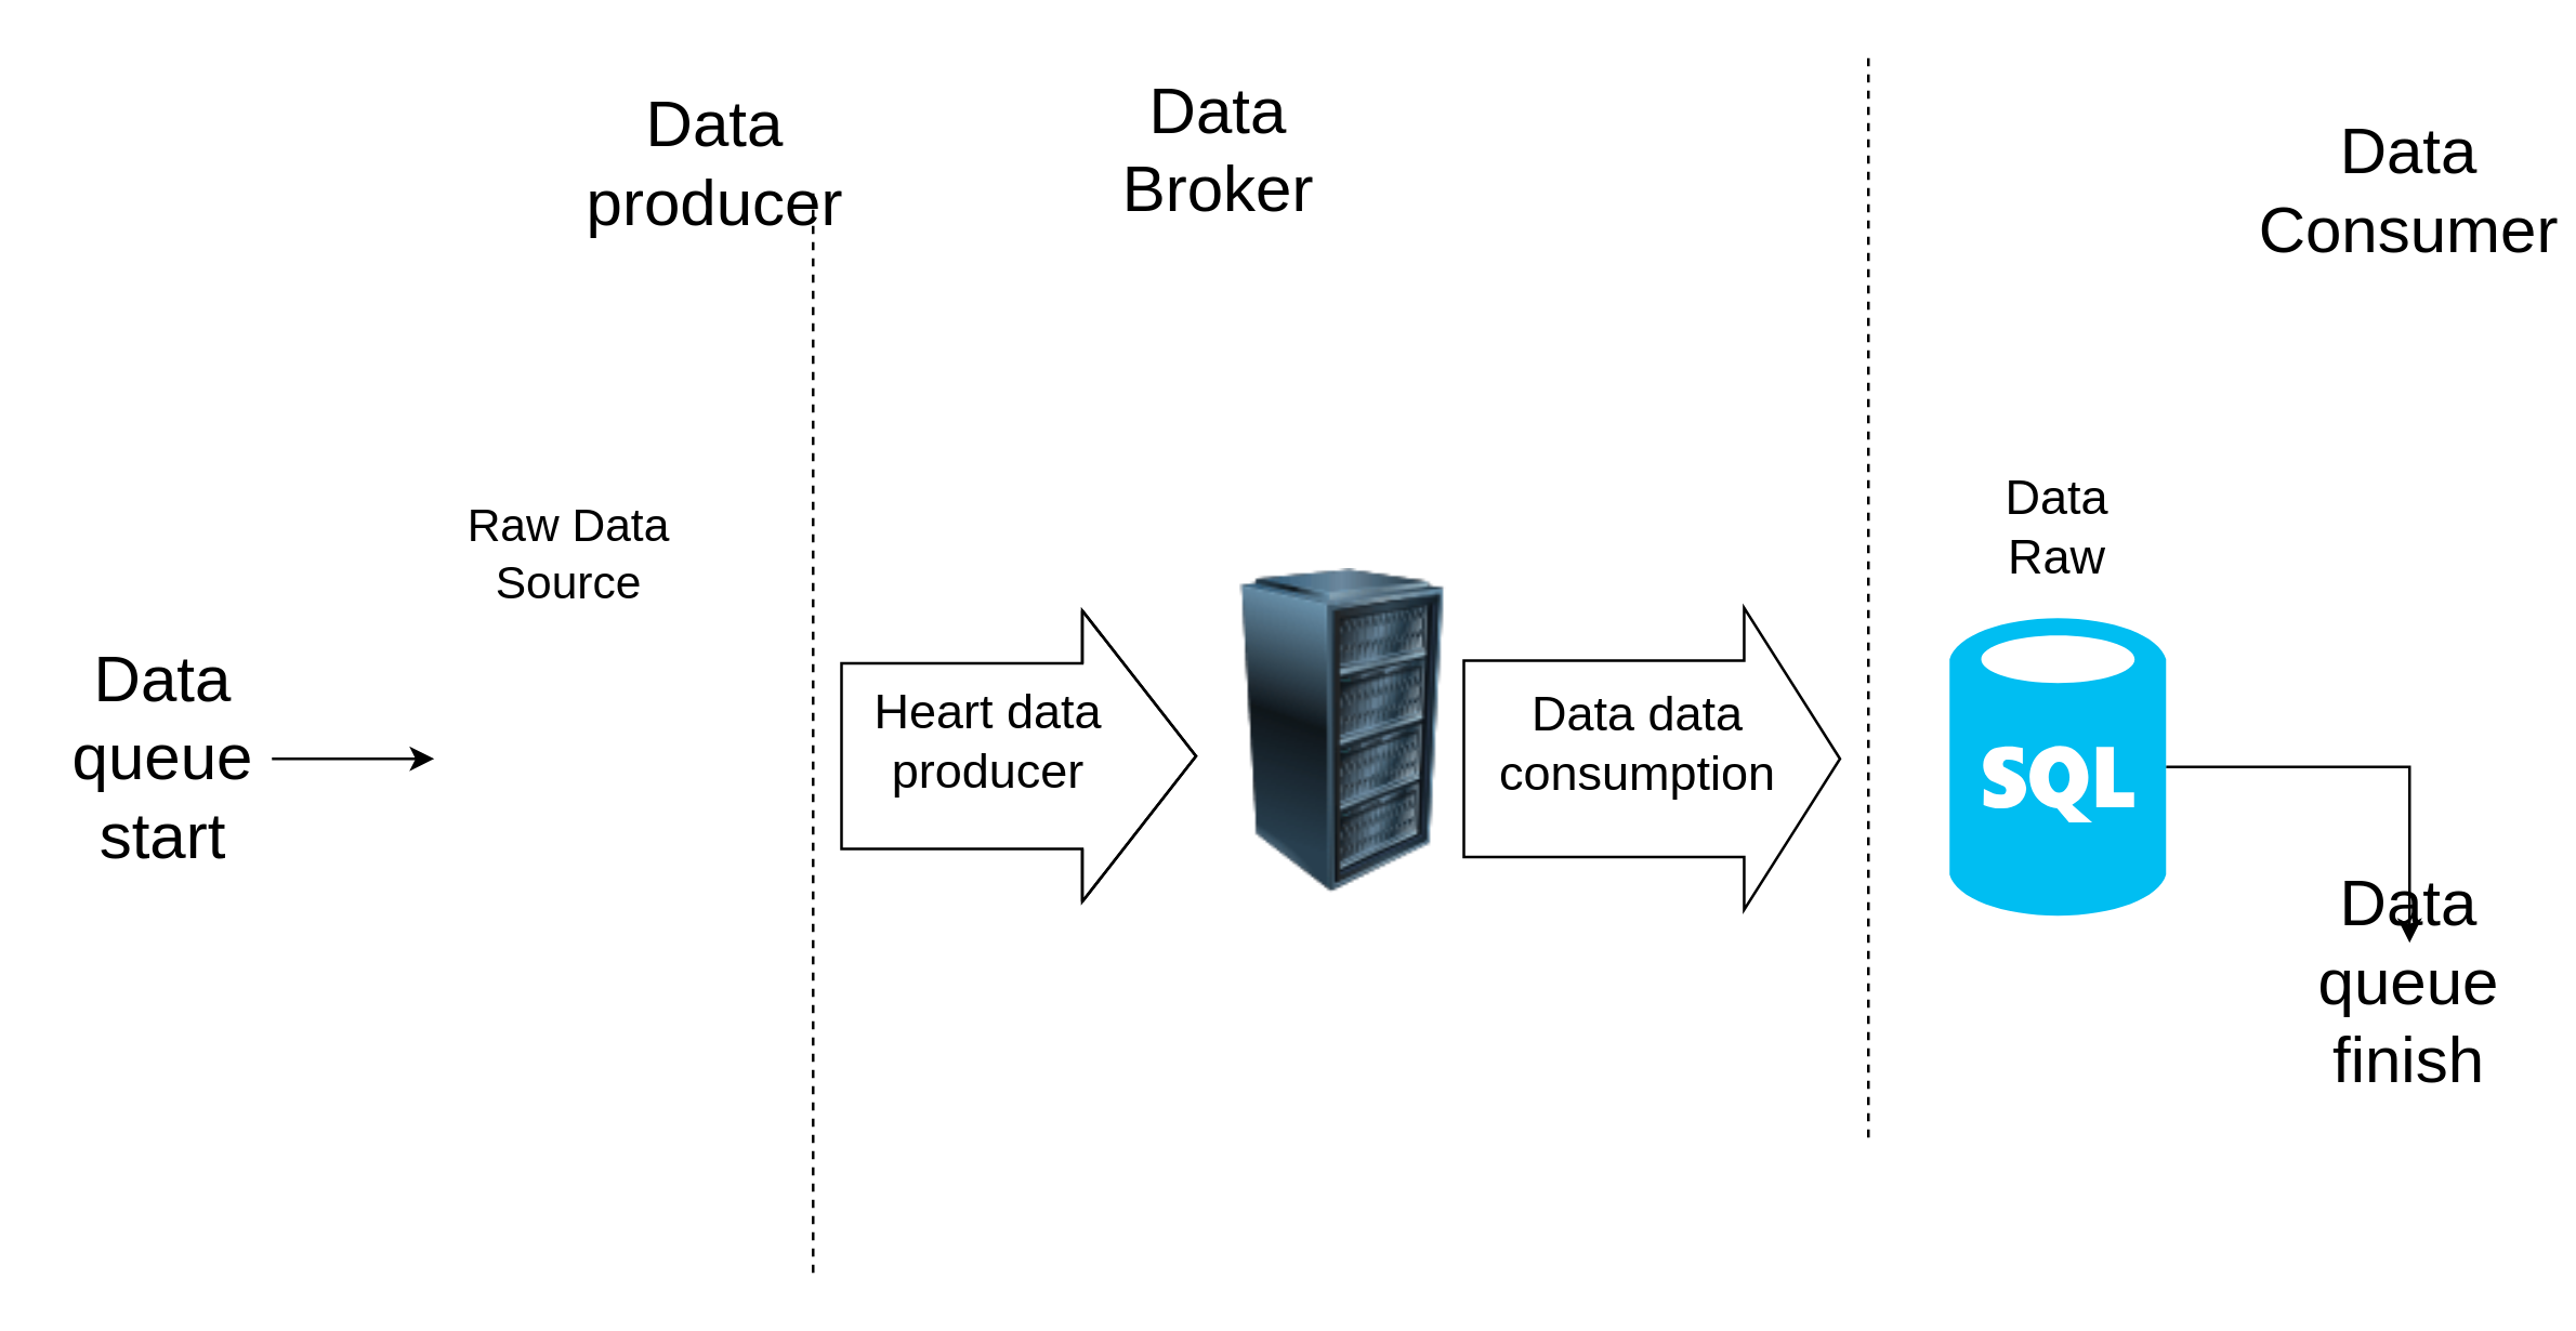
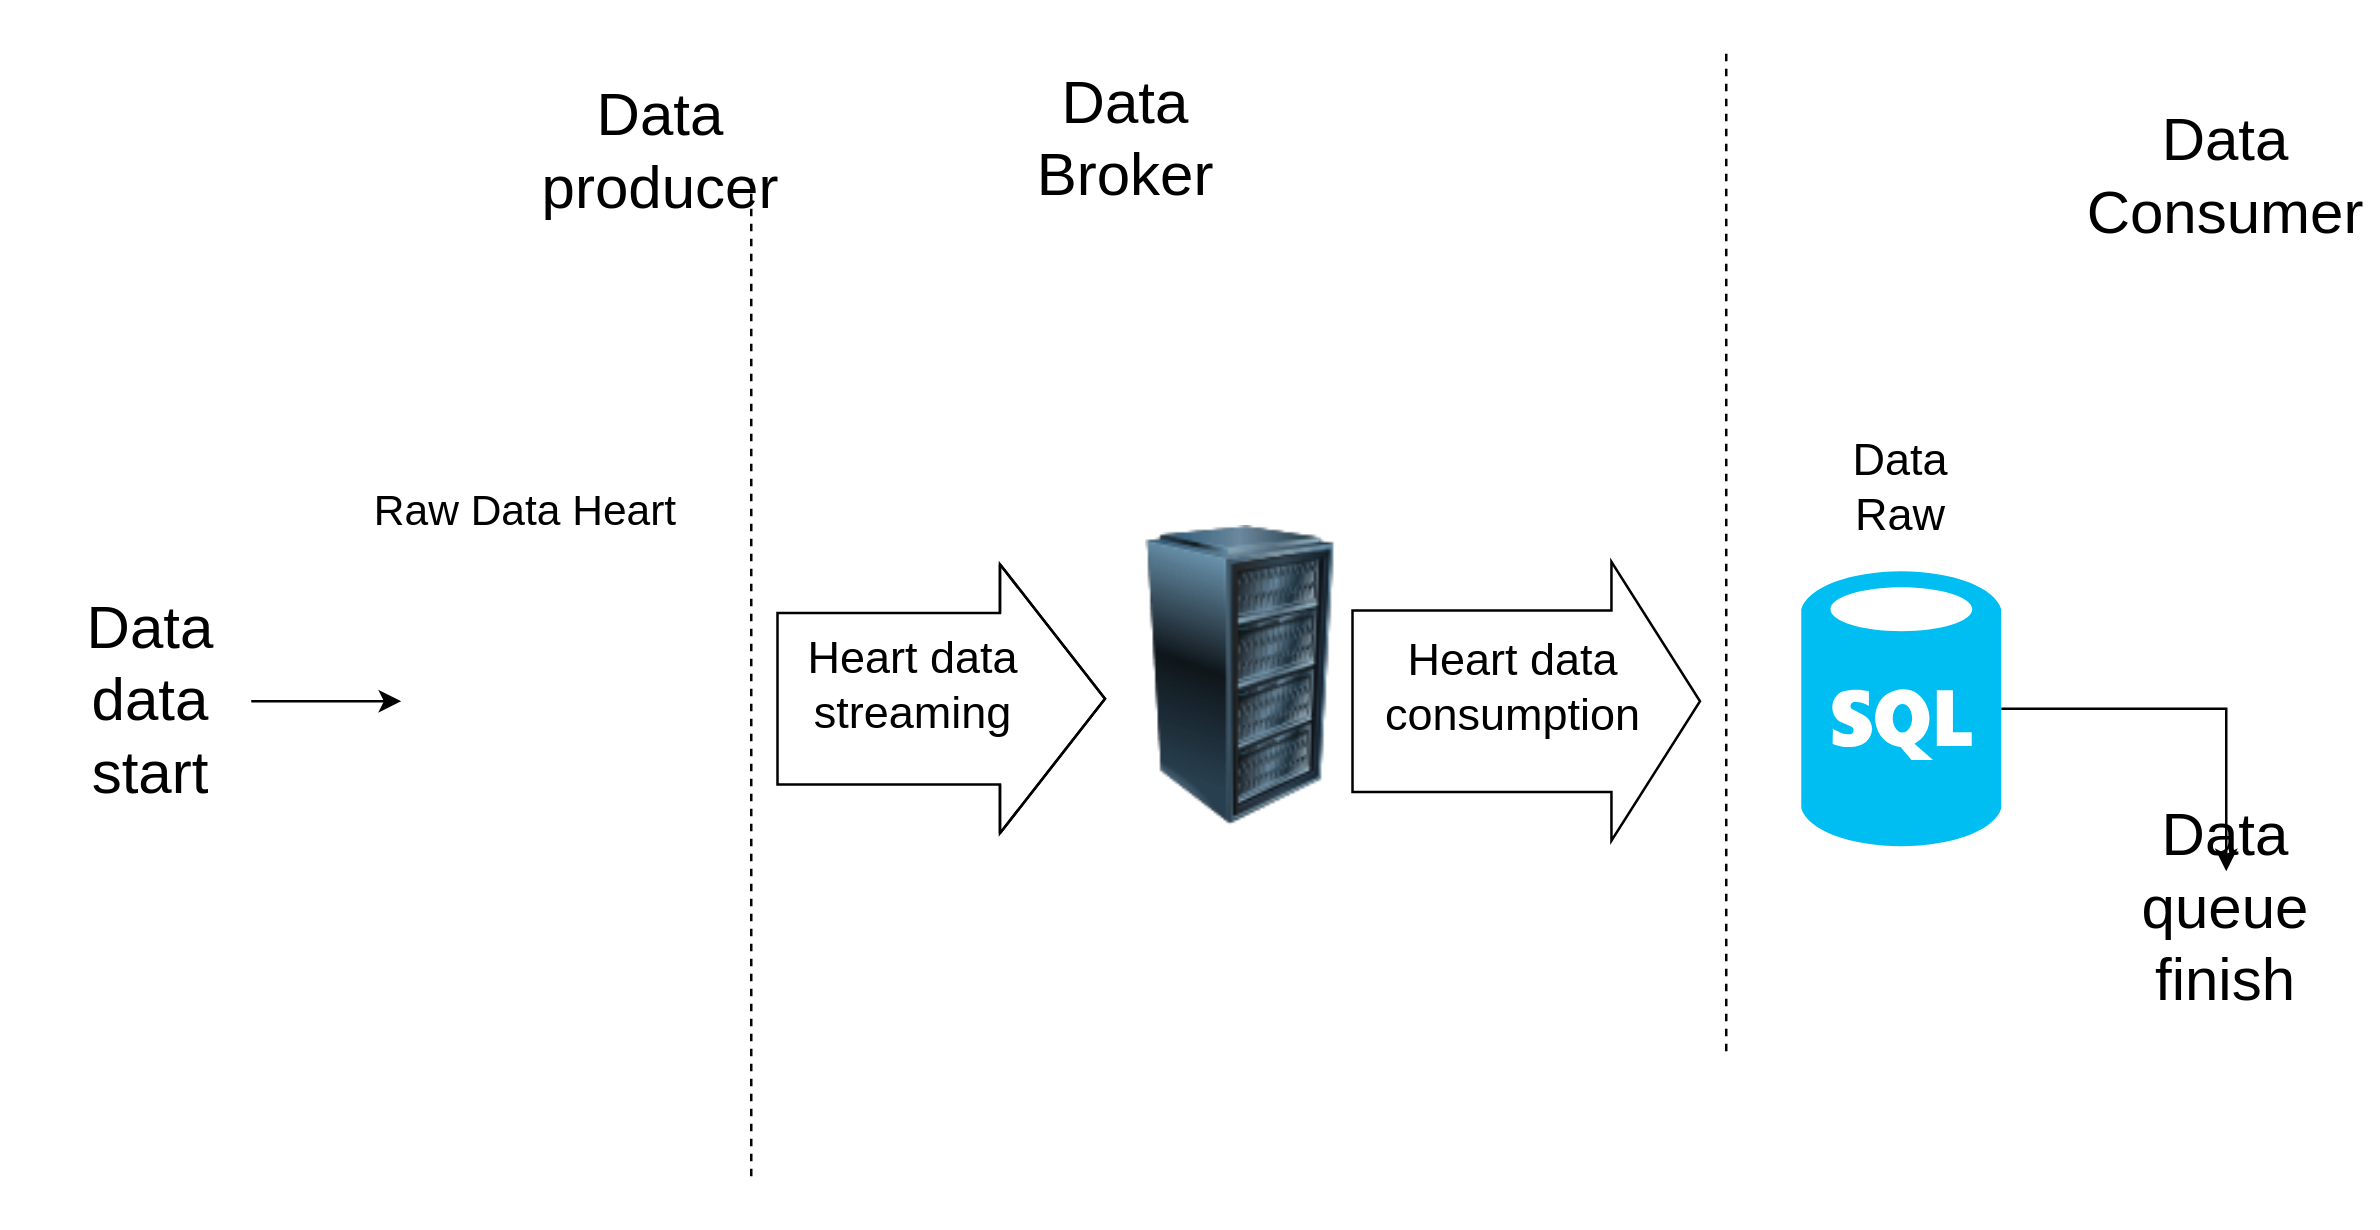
  <mxCell id="0" />
  <mxCell id="1" parent="0" />
  <mxCell id="2" value="" style="group" parent="1" vertex="1" connectable="0"><mxGeometry y="190" width="128" height="168" as="geometry" x="160" /></mxCell>
  <mxCell id="3" value="" style="shape=image;html=1;verticalAlign=top;verticalLabelPosition=bottom;labelBackgroundColor=#ffffff;imageAspect=0;aspect=fixed;image=https://cdn3.iconfinder.com/data/icons/clinical-3/96/medic-128.png" parent="2" vertex="1"><mxGeometry y="40" width="100" height="100" as="geometry" /></mxCell>
- <mxCell id="4" value="&lt;font style=&quot;font-size: 17px;&quot;&gt;Raw Data Source&lt;/font&gt;" style="text;html=1;strokeColor=none;fillColor=none;align=center;verticalAlign=middle;whiteSpace=wrap;rounded=0;" parent="2" vertex="1"><mxGeometry x="-13" width="126" height="30" as="geometry" /></mxCell>
+ <mxCell id="4" value="&lt;font style=&quot;font-size: 17px;&quot;&gt;Raw Data Heart&lt;/font&gt;" style="text;html=1;strokeColor=none;fillColor=none;align=center;verticalAlign=middle;whiteSpace=wrap;rounded=0;" parent="2" vertex="1"><mxGeometry x="-13" width="126" height="30" as="geometry" /></mxCell>
  <mxCell id="5" value="" style="endArrow=none;dashed=1;html=1;rounded=0;" parent="1" edge="1"><mxGeometry width="50" height="50" relative="1" as="geometry"><mxPoint x="300" y="470" as="sourcePoint" /><mxPoint x="300" y="70" as="targetPoint" /></mxGeometry></mxCell>
  <mxCell id="6" value="&lt;font style=&quot;font-size: 24px;&quot;&gt;Data producer&lt;/font&gt;" style="text;html=1;strokeColor=none;fillColor=none;align=center;verticalAlign=middle;whiteSpace=wrap;rounded=0;" parent="1" vertex="1"><mxGeometry x="224" y="45" width="80" height="30" as="geometry" /></mxCell>
  <mxCell id="7" value="&lt;font style=&quot;font-size: 24px;&quot;&gt;Data Broker&lt;/font&gt;" style="text;html=1;strokeColor=none;fillColor=none;align=center;verticalAlign=middle;whiteSpace=wrap;rounded=0;" parent="1" vertex="1"><mxGeometry x="410" y="40" width="80" height="30" as="geometry" /></mxCell>
  <mxCell id="8" value="" style="group" parent="1" vertex="1" connectable="0"><mxGeometry x="540" y="260" width="132" height="30" as="geometry" /></mxCell>
  <mxCell id="9" value="" style="shape=flexArrow;endArrow=classic;html=1;rounded=0;endWidth=38;endSize=11.474;width=72.571;" parent="8" edge="1"><mxGeometry width="50" height="50" relative="1" as="geometry"><mxPoint y="20" as="sourcePoint" /><mxPoint x="140" y="20" as="targetPoint" /></mxGeometry></mxCell>
- <mxCell id="10" value="&lt;font style=&quot;font-size: 18px;&quot;&gt;Data data consumption&lt;/font&gt;" style="text;html=1;strokeColor=none;fillColor=none;align=center;verticalAlign=middle;whiteSpace=wrap;rounded=0;" parent="8" vertex="1"><mxGeometry x="10" width="110" height="30" as="geometry" /></mxCell>
+ <mxCell id="10" value="&lt;font style=&quot;font-size: 18px;&quot;&gt;Heart data consumption&lt;/font&gt;" style="text;html=1;strokeColor=none;fillColor=none;align=center;verticalAlign=middle;whiteSpace=wrap;rounded=0;" parent="8" vertex="1"><mxGeometry x="10" width="110" height="30" as="geometry" /></mxCell>
  <mxCell id="11" style="edgeStyle=orthogonalEdgeStyle;rounded=0;orthogonalLoop=1;jettySize=auto;html=1;exitX=0.5;exitY=1;exitDx=0;exitDy=0;" parent="8" source="10" target="10" edge="1"><mxGeometry relative="1" as="geometry" /></mxCell>
  <mxCell id="12" value="&lt;font style=&quot;font-size: 18px;&quot;&gt;Data Raw&lt;/font&gt;" style="text;html=1;strokeColor=none;fillColor=none;align=center;verticalAlign=middle;whiteSpace=wrap;rounded=0;" parent="1" vertex="1"><mxGeometry x="730" y="180" width="60" height="30" as="geometry" /></mxCell>
  <mxCell id="13" style="edgeStyle=orthogonalEdgeStyle;rounded=0;orthogonalLoop=1;jettySize=auto;html=1;exitX=0.5;exitY=1;exitDx=0;exitDy=0;" parent="1" edge="1"><mxGeometry relative="1" as="geometry"><mxPoint x="615" y="300" as="sourcePoint" /><mxPoint x="615" y="300" as="targetPoint" /></mxGeometry></mxCell>
  <mxCell id="14" value="" style="image;html=1;image=img/lib/clip_art/computers/Server_Rack_128x128.png" vertex="1" parent="1"><mxGeometry x="442.4" y="210" width="107.6" height="120" as="geometry" /></mxCell>
  <mxCell id="15" value="&lt;font style=&quot;font-size: 24px;&quot;&gt;Data Consumer&lt;/font&gt;" style="text;html=1;strokeColor=none;fillColor=none;align=center;verticalAlign=middle;whiteSpace=wrap;rounded=0;" vertex="1" parent="1"><mxGeometry x="850" y="55" width="80" height="30" as="geometry" /></mxCell>
  <mxCell id="16" value="" style="edgeStyle=orthogonalEdgeStyle;rounded=0;orthogonalLoop=1;jettySize=auto;html=1;" edge="1" parent="1" source="17" target="21"><mxGeometry relative="1" as="geometry" /></mxCell>
  <mxCell id="17" value="" style="verticalLabelPosition=bottom;html=1;verticalAlign=top;align=center;strokeColor=none;fillColor=#00BEF2;shape=mxgraph.azure.sql_database;" vertex="1" parent="1"><mxGeometry x="720" y="228" width="80" height="110" as="geometry" /></mxCell>
  <mxCell id="18" value="" style="endArrow=none;dashed=1;html=1;rounded=0;" edge="1" parent="1"><mxGeometry width="50" height="50" relative="1" as="geometry"><mxPoint x="690" y="420" as="sourcePoint" /><mxPoint x="690" y="20" as="targetPoint" /></mxGeometry></mxCell>
  <mxCell id="19" value="" style="edgeStyle=orthogonalEdgeStyle;rounded=0;orthogonalLoop=1;jettySize=auto;html=1;" edge="1" parent="1" source="20" target="3"><mxGeometry relative="1" as="geometry" /></mxCell>
- <mxCell id="20" value="&lt;font style=&quot;font-size: 24px;&quot;&gt;Data queue start&lt;br&gt;&lt;/font&gt;" style="text;html=1;strokeColor=none;fillColor=none;align=center;verticalAlign=middle;whiteSpace=wrap;rounded=0;" vertex="1" parent="1"><mxGeometry x="20" y="265" width="80" height="30" as="geometry" /></mxCell>
+ <mxCell id="20" value="&lt;font style=&quot;font-size: 24px;&quot;&gt;Data data start&lt;br&gt;&lt;/font&gt;" style="text;html=1;strokeColor=none;fillColor=none;align=center;verticalAlign=middle;whiteSpace=wrap;rounded=0;" vertex="1" parent="1"><mxGeometry x="20" y="265" width="80" height="30" as="geometry" /></mxCell>
  <mxCell id="21" value="&lt;font style=&quot;font-size: 24px;&quot;&gt;Data queue finish&lt;br&gt;&lt;/font&gt;" style="text;html=1;strokeColor=none;fillColor=none;align=center;verticalAlign=middle;whiteSpace=wrap;rounded=0;" vertex="1" parent="1"><mxGeometry x="850" y="348" width="80" height="30" as="geometry" /></mxCell>
  <mxCell id="22" value="" style="shape=flexArrow;endArrow=classic;html=1;rounded=0;endWidth=38;endSize=13.669;width=68.571;" parent="1" edge="1"><mxGeometry width="50" height="50" relative="1" as="geometry"><mxPoint x="310" y="279" as="sourcePoint" /><mxPoint x="442" y="279" as="targetPoint" /><Array as="points"><mxPoint x="380" y="279" /></Array></mxGeometry></mxCell>
- <mxCell id="23" value="&lt;font style=&quot;font-size: 18px;&quot;&gt;Heart data producer&lt;/font&gt;" style="text;html=1;strokeColor=none;fillColor=none;align=center;verticalAlign=middle;whiteSpace=wrap;rounded=0;" parent="1" vertex="1"><mxGeometry x="310" y="259" width="110" height="30" as="geometry" /></mxCell>
+ <mxCell id="23" value="&lt;font style=&quot;font-size: 18px;&quot;&gt;Heart data streaming&lt;/font&gt;" style="text;html=1;strokeColor=none;fillColor=none;align=center;verticalAlign=middle;whiteSpace=wrap;rounded=0;" parent="1" vertex="1"><mxGeometry x="310" y="259" width="110" height="30" as="geometry" /></mxCell>
  <mxCell id="24" style="edgeStyle=orthogonalEdgeStyle;rounded=0;orthogonalLoop=1;jettySize=auto;html=1;exitX=0.5;exitY=1;exitDx=0;exitDy=0;" parent="1" source="23" target="23" edge="1"><mxGeometry relative="1" as="geometry" /></mxCell>
